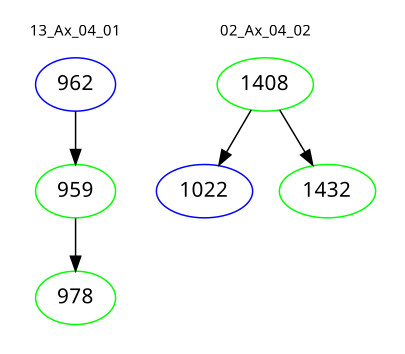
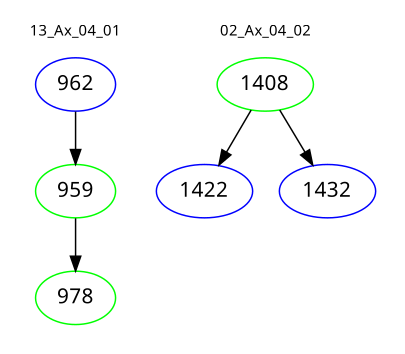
  digraph {
    fontname="Noto Sans"
    node [color=green fontname="Noto Sans"]
    edge [color=black fontname="Noto Sans"]
    n1 [color=blue label=962]
    n2 [label=959]
    n3 [label=978]
-   n4 [color=blue label=1022]
+   n4 [color=blue label=1422]
    n5 [label=1408]
-   n6 [label=1432]
+   n6 [color=blue label=1432]
    subgraph cluster_1 {
      color=white
      fontsize=10
      label="13_Ax_04_01"
      n1
      n2
      n3
    }
    subgraph cluster_2 {
      color=white
      fontsize=10
      label="02_Ax_04_02"
      n4
      n5
      n6
    }
    n1 -> n2
    n2 -> n3
    n5 -> n4
    n5 -> n6
  }
